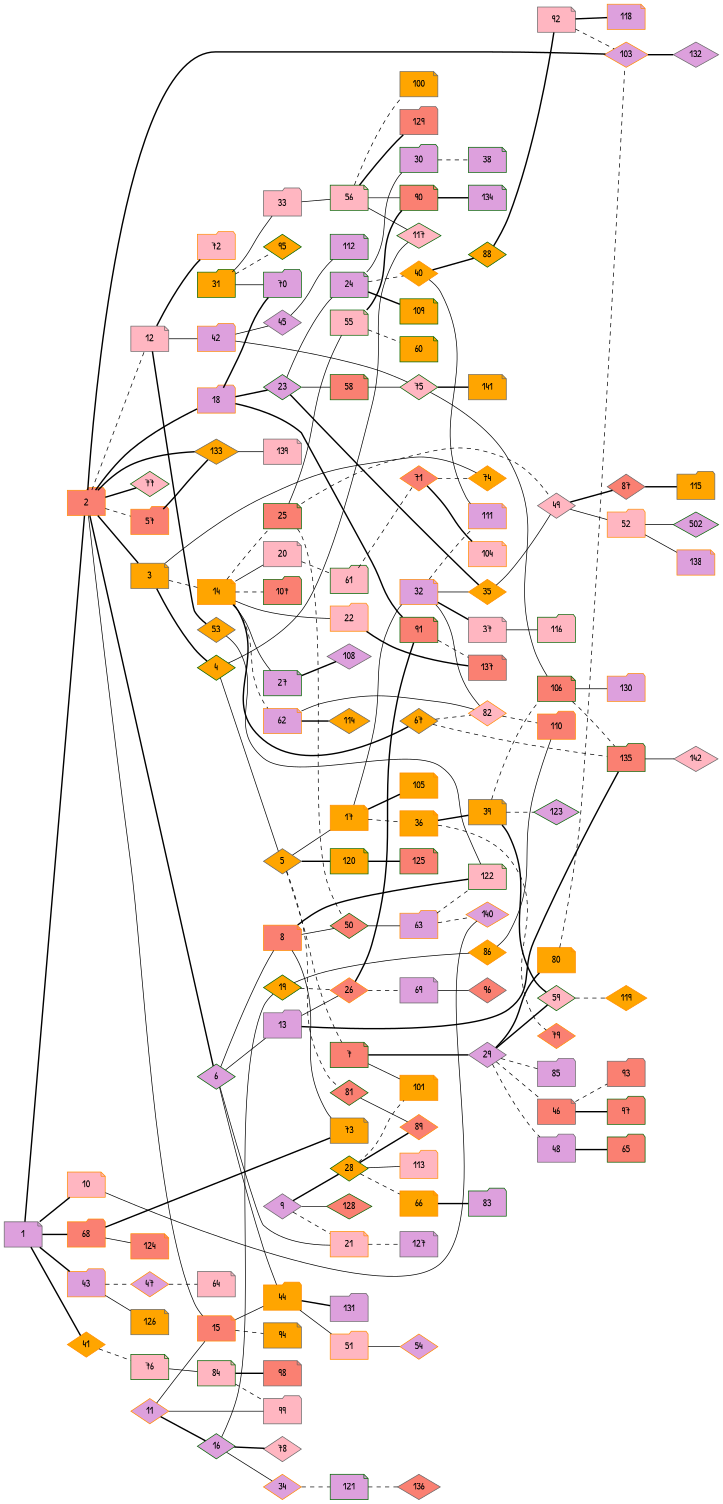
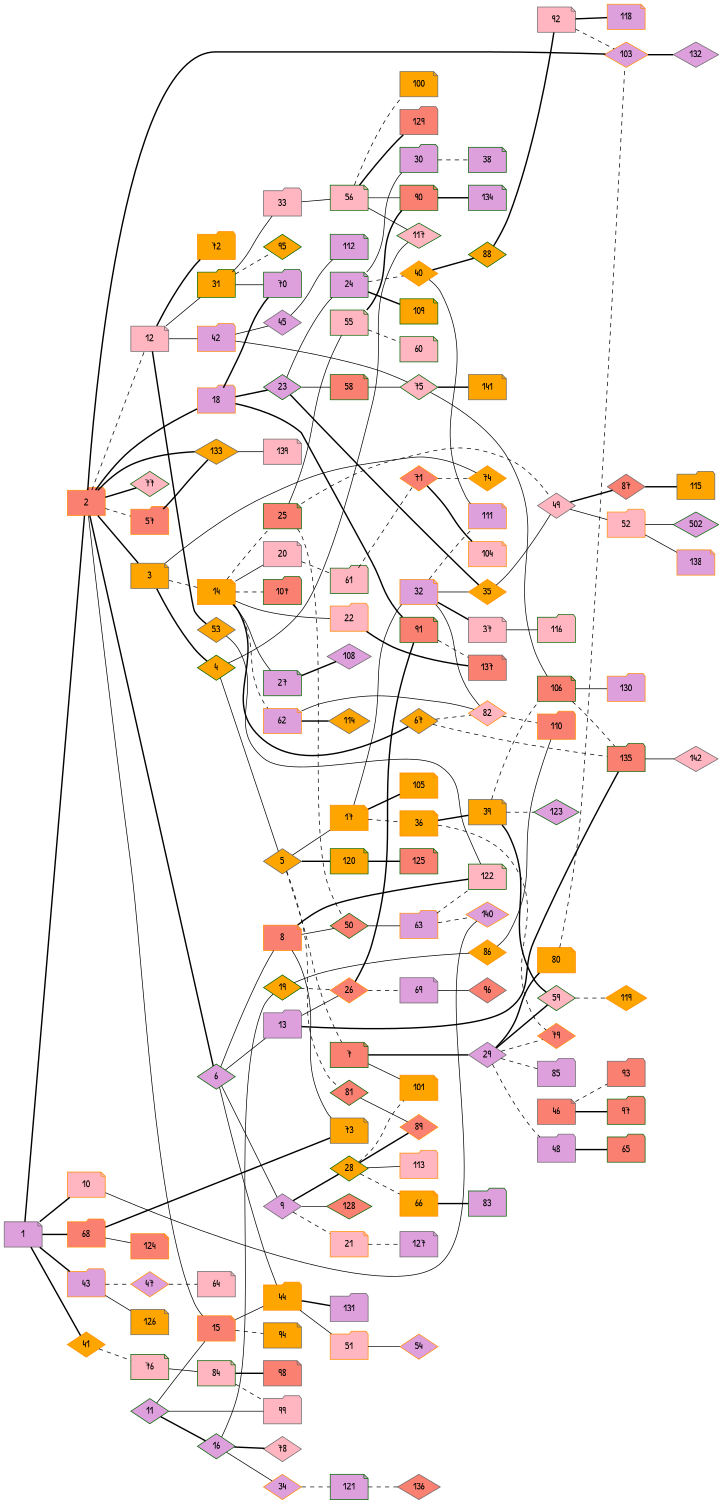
  graph {
    fontname="Patrick Hand"
    rankdir=LR
    node [color=darkorange fillcolor=plum fontname="Patrick Hand" shape=note style=filled]
    edge [fontname="Patrick Hand" style=solid]
    1 [color=gray40]
    2 [fillcolor=salmon shape=folder]
    10 [fillcolor=lightpink]
    41 [fillcolor=orange shape=diamond]
    43 [shape=folder]
    68 [fillcolor=salmon shape=folder]
    3 [color=gray40 fillcolor=orange]
    6 [color=darkgreen shape=diamond]
    12 [color=gray40 fillcolor=lightpink]
    15 [fillcolor=salmon]
    18 [shape=folder]
    57 [fillcolor=salmon shape=folder]
    77 [color=darkgreen fillcolor=lightpink shape=diamond]
    103 [shape=diamond]
    133 [color=gray40 fillcolor=orange shape=diamond]
    140 [shape=diamond]
    76 [color=darkgreen fillcolor=lightpink]
    47 [shape=diamond]
    126 [color=gray40 fillcolor=orange]
    73 [color=gray40 fillcolor=orange]
    124 [fillcolor=salmon]
    4 [color=darkgreen fillcolor=orange shape=diamond]
    14 [fillcolor=orange]
    74 [fillcolor=orange shape=diamond]
    8 [fillcolor=salmon]
    9 [color=gray40 shape=diamond]
    13 [color=gray40 shape=folder]
    44 [fillcolor=orange shape=folder]
    31 [color=darkgreen fillcolor=orange shape=folder]
    42 [shape=folder]
    53 [color=gray40 fillcolor=orange shape=diamond]
-   72 [fillcolor=lightpink shape=folder]
+   72 [fillcolor=orange shape=folder]
    94 [color=gray40 fillcolor=orange]
    23 [color=darkgreen shape=diamond]
    70 [color=darkgreen shape=folder]
    91 [color=darkgreen fillcolor=salmon]
    132 [color=gray40 shape=diamond]
    139 [color=gray40 fillcolor=lightpink]
    5 [color=gray40 fillcolor=orange shape=diamond]
    117 [color=darkgreen fillcolor=lightpink shape=diamond]
    20 [color=gray40 fillcolor=lightpink]
    22 [fillcolor=lightpink shape=folder]
    25 [color=darkgreen fillcolor=salmon]
    27 [color=darkgreen]
    62
    67 [color=gray40 fillcolor=orange shape=diamond]
    107 [color=darkgreen fillcolor=salmon shape=folder]
    7 [color=darkgreen fillcolor=salmon]
    17 [fillcolor=orange]
    81 [color=darkgreen fillcolor=salmon shape=diamond]
    120 [color=darkgreen fillcolor=orange]
    29 [color=gray40 shape=diamond]
    101 [fillcolor=orange]
-   11 [shape=diamond]
+   11 [color=darkgreen shape=diamond]
    16 [color=darkgreen shape=diamond]
    99 [color=gray40 fillcolor=lightpink shape=folder]
    32
    36 [fillcolor=orange]
    105 [fillcolor=orange]
    89 [fillcolor=salmon shape=diamond]
    125 [color=darkgreen fillcolor=salmon]
    50 [color=darkgreen fillcolor=salmon shape=diamond]
    122 [color=darkgreen fillcolor=lightpink]
    21 [fillcolor=lightpink]
    28 [color=darkgreen fillcolor=orange shape=diamond]
    128 [color=darkgreen fillcolor=salmon shape=diamond]
    26 [fillcolor=salmon shape=diamond]
    135 [color=darkgreen fillcolor=salmon shape=folder]
    51 [fillcolor=lightpink shape=folder]
    131 [color=gray40 shape=folder]
    46 [color=gray40 fillcolor=salmon]
    48 [color=gray40 shape=folder]
    59 [color=darkgreen fillcolor=lightpink shape=diamond]
    80 [fillcolor=orange]
    85 [color=gray40 shape=folder]
    63 [shape=folder]
    127 [color=gray40]
    66 [fillcolor=orange]
    113 [fillcolor=lightpink shape=folder]
    19 [color=darkgreen fillcolor=orange shape=diamond]
    34 [shape=diamond]
    78 [color=gray40 fillcolor=lightpink shape=diamond]
    33 [color=gray40 fillcolor=lightpink shape=folder]
    95 [color=darkgreen fillcolor=orange shape=diamond]
    45 [color=gray40 shape=diamond]
    75 [color=darkgreen fillcolor=lightpink shape=diamond]
    69 [color=gray40]
    142 [color=gray40 fillcolor=lightpink shape=diamond]
    61 [color=darkgreen fillcolor=lightpink shape=folder]
    137 [color=gray40 fillcolor=salmon]
    49 [color=gray40 fillcolor=lightpink shape=diamond]
    55 [color=darkgreen fillcolor=lightpink]
    108 [color=gray40 shape=diamond]
    82 [fillcolor=lightpink shape=diamond]
    114 [color=gray40 fillcolor=orange shape=diamond]
    86 [fillcolor=orange shape=diamond]
    121 [color=darkgreen]
    35 [fillcolor=orange shape=diamond]
    37 [color=gray40 fillcolor=lightpink]
    111
    39 [color=gray40 fillcolor=orange]
    79 [fillcolor=salmon shape=diamond]
    24 [color=darkgreen]
    58 [color=darkgreen fillcolor=salmon]
    110 [fillcolor=salmon shape=folder]
    71 [fillcolor=salmon shape=diamond]
    30 [color=darkgreen shape=folder]
    40 [fillcolor=orange shape=diamond]
    109 [color=darkgreen fillcolor=orange]
    38 [color=darkgreen]
    88 [color=darkgreen fillcolor=orange shape=diamond]
    52 [fillcolor=lightpink shape=folder]
    87 [color=gray40 fillcolor=salmon shape=diamond]
-   60 [color=darkgreen fillcolor=orange]
+   60 [color=darkgreen fillcolor=lightpink]
    90 [color=darkgreen fillcolor=salmon]
    96 [color=gray40 fillcolor=salmon shape=diamond]
    83 [color=darkgreen shape=folder]
    93 [color=gray40 fillcolor=salmon shape=folder]
    97 [color=darkgreen fillcolor=salmon shape=folder]
    65 [color=darkgreen fillcolor=salmon shape=folder]
    119 [fillcolor=orange shape=diamond]
    56 [color=darkgreen fillcolor=lightpink]
    116 [color=darkgreen fillcolor=lightpink shape=folder]
    100 [color=gray40 fillcolor=orange]
    129 [color=gray40 fillcolor=salmon shape=folder]
    136 [color=gray40 fillcolor=salmon shape=diamond]
    106 [color=darkgreen fillcolor=salmon]
    123 [color=darkgreen shape=diamond]
    130 [shape=folder]
    92 [color=gray40 fillcolor=lightpink]
    84 [color=darkgreen fillcolor=lightpink]
    112 [color=darkgreen]
    141 [color=gray40 fillcolor=orange]
    64 [color=gray40 fillcolor=lightpink]
    54 [shape=diamond]
    n136 [color=darkgreen label=502 shape=diamond]
    138
    115 [color=gray40 fillcolor=orange shape=folder]
    134 [color=darkgreen]
    104 [fillcolor=lightpink]
    98 [color=gray40 fillcolor=salmon]
    118
    1 -- 2 [style=bold]
    1 -- 10 [style=bold]
    1 -- 41 [style=bold]
    1 -- 43 [style=bold]
    1 -- 68 [style=bold]
    2 -- 3 [style=bold]
    2 -- 6 [style=bold]
    2 -- 12 [style=dashed]
    2 -- 15
    2 -- 18 [style=bold]
    2 -- 57 [style=dashed]
    2 -- 77 [style=bold]
    2 -- 103 [style=bold]
    2 -- 133 [style=bold]
    10 -- 140
    41 -- 76 [style=dashed]
    43 -- 47 [style=dashed]
    43 -- 126
    68 -- 73 [style=bold]
    68 -- 124
    3 -- 4 [style=bold]
    3 -- 14 [style=dashed]
    3 -- 74
    6 -- 8
-   6 -- 21
+   6 -- 9
    6 -- 13
    6 -- 44
+   12 -- 31
    12 -- 42
    12 -- 53 [style=bold]
    12 -- 72 [style=bold]
    15 -- 44
    15 -- 94 [style=dashed]
    18 -- 23 [style=bold]
    18 -- 70 [style=bold]
    18 -- 91 [style=bold]
    57 -- 133 [style=bold]
    103 -- 132 [style=bold]
    133 -- 139
    76 -- 84
    47 -- 64 [style=dashed]
    4 -- 5
    4 -- 117
    14 -- 20
    14 -- 22
    14 -- 25 [style=dashed]
    14 -- 27
    14 -- 62 [style=dashed]
    14 -- 67 [style=bold]
    14 -- 107 [style=dashed]
    8 -- 73
    8 -- 50
    8 -- 122 [style=bold]
    9 -- 21 [style=dashed]
    9 -- 28 [style=bold]
    9 -- 128
    13 -- 26
    13 -- 135 [style=bold]
    44 -- 51
    44 -- 131 [style=bold]
    31 -- 70
    31 -- 33
    31 -- 95 [style=dashed]
    42 -- 45
    42 -- 75
    53 -- 122
    23 -- 35 [style=bold]
    23 -- 24
    23 -- 58
    91 -- 137 [style=dashed]
    5 -- 7 [style=dashed]
    5 -- 17
    5 -- 81 [style=dashed]
    5 -- 120 [style=bold]
    20 -- 61 [style=dashed]
    22 -- 137 [style=bold]
    25 -- 50 [style=dashed]
    25 -- 49 [style=dashed]
    25 -- 55
    27 -- 108 [style=bold]
    62 -- 82
    62 -- 114 [style=bold]
    67 -- 135 [style=dashed]
    67 -- 82 [style=dashed]
    7 -- 29 [style=bold]
    7 -- 101
    17 -- 32
    17 -- 36 [style=dashed]
    17 -- 105 [style=bold]
    81 -- 89
    120 -- 125 [style=bold]
-   29 -- 46 [style=dashed]
+   29 -- 79 [style=dashed]
    29 -- 48 [style=dashed]
    29 -- 59 [style=bold]
    29 -- 80 [style=bold]
    29 -- 85 [style=dashed]
    11 -- 15
    11 -- 16 [style=bold]
    11 -- 99
    16 -- 19
    16 -- 34
    16 -- 78 [style=bold]
    32 -- 82
    32 -- 35
    32 -- 37 [style=bold]
    32 -- 111 [style=dashed]
    36 -- 39 [style=bold]
    36 -- 79 [style=dashed]
    50 -- 63
    21 -- 127 [style=dashed]
    28 -- 101 [style=dashed]
    28 -- 89 [style=bold]
    28 -- 66 [style=dashed]
    28 -- 113
    26 -- 91 [style=bold]
    26 -- 69 [style=dashed]
    135 -- 142
    51 -- 54
    46 -- 93 [style=dashed]
    46 -- 97 [style=bold]
    48 -- 65 [style=bold]
    59 -- 119 [style=dashed]
    80 -- 103 [style=dashed]
    63 -- 140 [style=dashed]
    63 -- 122 [style=dashed]
    66 -- 83 [style=bold]
    19 -- 26 [style=dashed]
    19 -- 86
    34 -- 121 [style=dashed]
    33 -- 56
    45 -- 112
    75 -- 106
    75 -- 141 [style=bold]
    69 -- 96
    61 -- 71 [style=dashed]
    49 -- 52
    49 -- 87 [style=bold]
    55 -- 60 [style=dashed]
    55 -- 90 [style=bold]
    82 -- 110 [style=dashed]
    86 -- 110
    121 -- 136 [style=dashed]
    35 -- 49
    37 -- 116
    39 -- 59 [style=bold]
    39 -- 106 [style=dashed]
    39 -- 123 [style=dashed]
    24 -- 30
    24 -- 40 [style=dashed]
    24 -- 109 [style=bold]
    58 -- 75
    71 -- 74 [style=dashed]
    71 -- 104 [style=bold]
    30 -- 38 [style=dashed]
    40 -- 111
    40 -- 88 [style=bold]
    88 -- 92 [style=bold]
    52 -- n136
    52 -- 138
    87 -- 115 [style=bold]
    90 -- 134 [style=bold]
    56 -- 117
    56 -- 90
    56 -- 100 [style=dashed]
    56 -- 129 [style=bold]
    106 -- 135 [style=dashed]
    106 -- 130
    92 -- 103 [style=dashed]
    92 -- 118 [style=bold]
    84 -- 99 [style=dashed]
    84 -- 98 [style=bold]
  }
